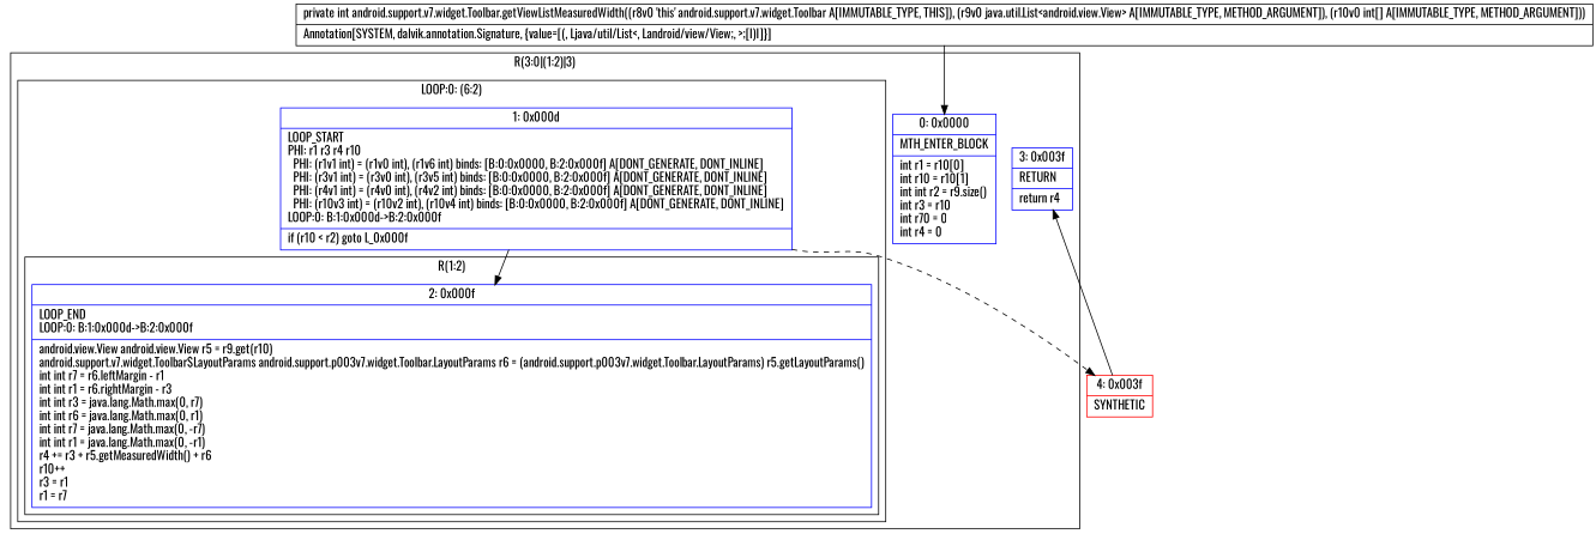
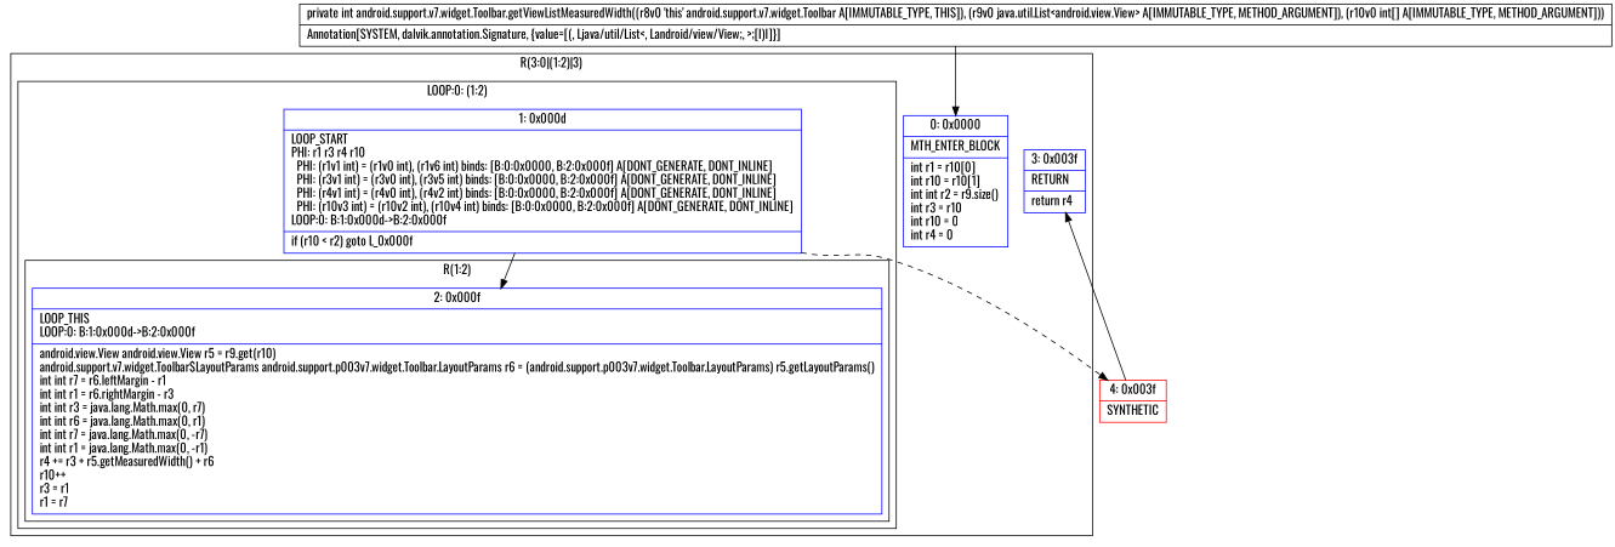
  digraph {
    fontname=Oswald
    node [color=blue fontname=Oswald shape=record]
    edge [fontname=Oswald]
-   n1 [label="{2\:\ 0x000f|LOOP_END\lLOOP:0: B:1:0x000d\-\>B:2:0x000f\l|android.view.View android.view.View r5 = r9.get(r10)\landroid.support.v7.widget.Toolbar$LayoutParams android.support.p003v7.widget.Toolbar.LayoutParams r6 = (android.support.p003v7.widget.Toolbar.LayoutParams) r5.getLayoutParams()\lint int r7 = r6.leftMargin \- r1\lint int r1 = r6.rightMargin \- r3\lint int r3 = java.lang.Math.max(0, r7)\lint int r6 = java.lang.Math.max(0, r1)\lint int r7 = java.lang.Math.max(0, \-r7)\lint int r1 = java.lang.Math.max(0, \-r1)\lr4 += r3 + r5.getMeasuredWidth() + r6\lr10++\lr3 = r1\lr1 = r7\l}"]
+   n1 [label="{2\:\ 0x000f|LOOP_THIS\lLOOP:0: B:1:0x000d\-\>B:2:0x000f\l|android.view.View android.view.View r5 = r9.get(r10)\landroid.support.v7.widget.Toolbar$LayoutParams android.support.p003v7.widget.Toolbar.LayoutParams r6 = (android.support.p003v7.widget.Toolbar.LayoutParams) r5.getLayoutParams()\lint int r7 = r6.leftMargin \- r1\lint int r1 = r6.rightMargin \- r3\lint int r3 = java.lang.Math.max(0, r7)\lint int r6 = java.lang.Math.max(0, r1)\lint int r7 = java.lang.Math.max(0, \-r7)\lint int r1 = java.lang.Math.max(0, \-r1)\lr4 += r3 + r5.getMeasuredWidth() + r6\lr10++\lr3 = r1\lr1 = r7\l}"]
    n2 [label="{1\:\ 0x000d|LOOP_START\lPHI: r1 r3 r4 r10 \l  PHI: (r1v1 int) = (r1v0 int), (r1v6 int) binds: [B:0:0x0000, B:2:0x000f] A[DONT_GENERATE, DONT_INLINE]\l  PHI: (r3v1 int) = (r3v0 int), (r3v5 int) binds: [B:0:0x0000, B:2:0x000f] A[DONT_GENERATE, DONT_INLINE]\l  PHI: (r4v1 int) = (r4v0 int), (r4v2 int) binds: [B:0:0x0000, B:2:0x000f] A[DONT_GENERATE, DONT_INLINE]\l  PHI: (r10v3 int) = (r10v2 int), (r10v4 int) binds: [B:0:0x0000, B:2:0x000f] A[DONT_GENERATE, DONT_INLINE]\lLOOP:0: B:1:0x000d\-\>B:2:0x000f\l|if (r10 \< r2) goto L_0x000f\l}"]
-   n3 [label="{0\:\ 0x0000|MTH_ENTER_BLOCK\l|int r1 = r10[0]\lint r10 = r10[1]\lint int r2 = r9.size()\lint r3 = r10\lint r70 = 0\lint r4 = 0\l}"]
+   n3 [label="{0\:\ 0x0000|MTH_ENTER_BLOCK\l|int r1 = r10[0]\lint r10 = r10[1]\lint int r2 = r9.size()\lint r3 = r10\lint r10 = 0\lint r4 = 0\l}"]
    n4 [label="{3\:\ 0x003f|RETURN\l|return r4\l}"]
    n5 [color=red label="{4\:\ 0x003f|SYNTHETIC\l}"]
    n6 [label="{private int android.support.v7.widget.Toolbar.getViewListMeasuredWidth((r8v0 'this' android.support.v7.widget.Toolbar A[IMMUTABLE_TYPE, THIS]), (r9v0 java.util.List\<android.view.View\> A[IMMUTABLE_TYPE, METHOD_ARGUMENT]), (r10v0 int[] A[IMMUTABLE_TYPE, METHOD_ARGUMENT]))  | Annotation[SYSTEM, dalvik.annotation.Signature, \{value=[(, Ljava\/util\/List\<, Landroid\/view\/View;, \>;[I)I]\}]\l}" color=""]
    subgraph cluster_1 {
      label="R(3:0|(1:2)|3)"
      n3
      n4
      subgraph cluster_2 {
-       label="LOOP:0: (6:2)"
+       label="LOOP:0: (1:2)"
        n2
        subgraph cluster_3 {
          label="R(1:2)"
          n1
        }
      }
    }
    n2 -> n1
    n2 -> n5 [style=dashed]
    n5 -> n4
    n6 -> n3
  }
